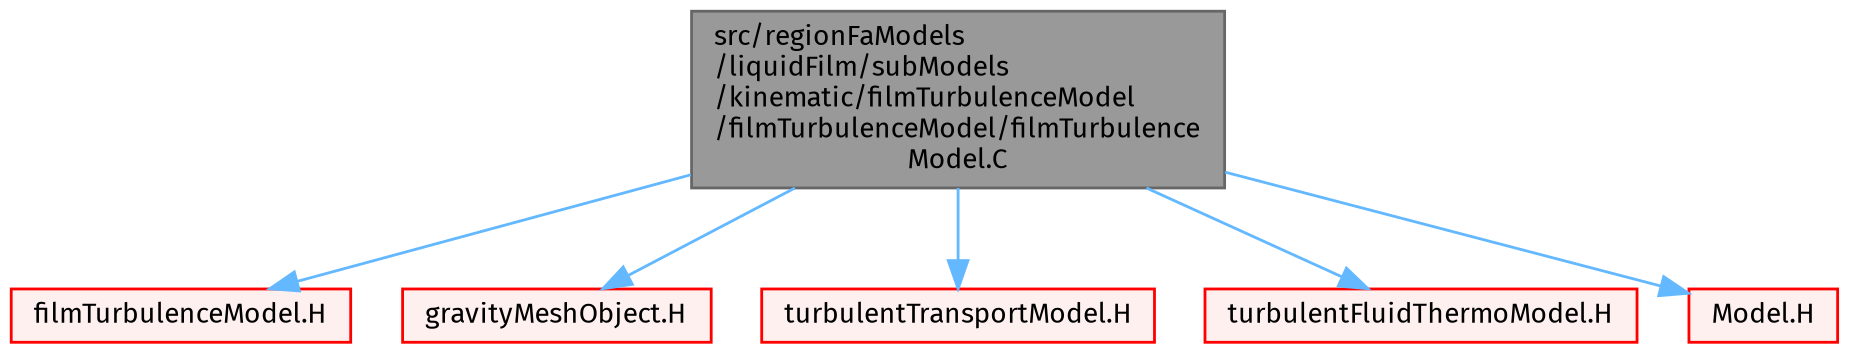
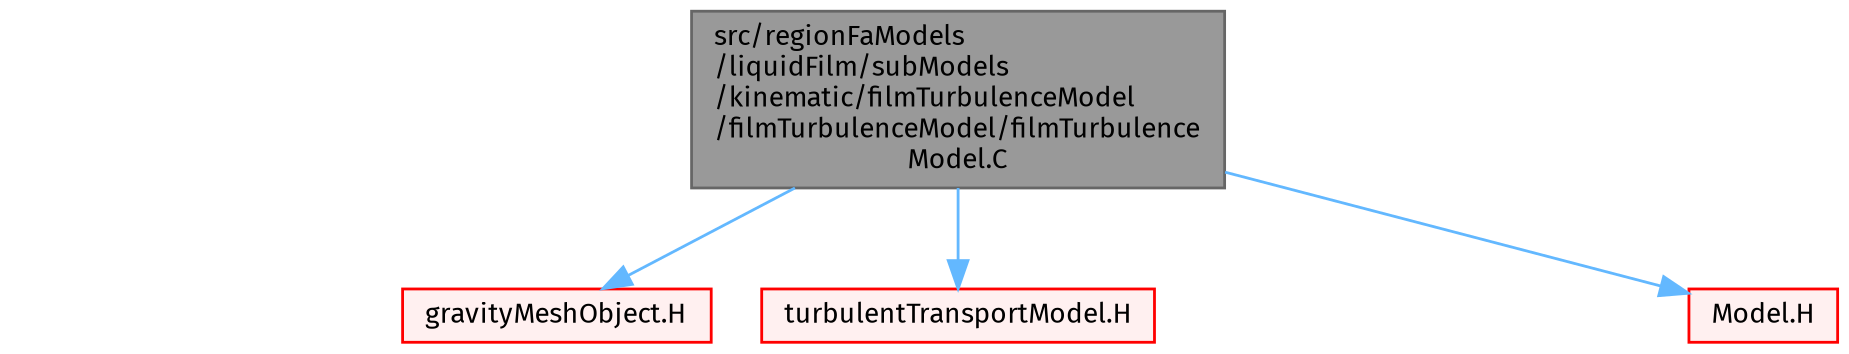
  digraph {
    fontname="Fira Sans"
    node [color=red fillcolor="#FFF0F0" fontname="Fira Sans" fontsize=10 shape=box style=filled]
    edge [color=steelblue1 fontname="Fira Sans" fontsize=10 labelfontname=Helvetica labelfontsize=10 style=solid]
    n1 [color=gray40 fillcolor=grey60 fontcolor=black height=0.2 label="src/regionFaModels\l/liquidFilm/subModels\l/kinematic/filmTurbulenceModel\l/filmTurbulenceModel/filmTurbulence\lModel.C" width=0.4]
-   n2 [height=0.2 label="filmTurbulenceModel.H" width=0.4]
    n3 [height=0.2 label="gravityMeshObject.H" width=0.4]
    n4 [height=0.2 label="turbulentTransportModel.H" width=0.4]
-   n5 [height=0.2 label="turbulentFluidThermoModel.H" width=0.4]
    n6 [height=0.2 label="Model.H" width=0.4]
-   n1 -> n2
    n1 -> n3
    n1 -> n4
-   n1 -> n5
    n1 -> n6
  }
